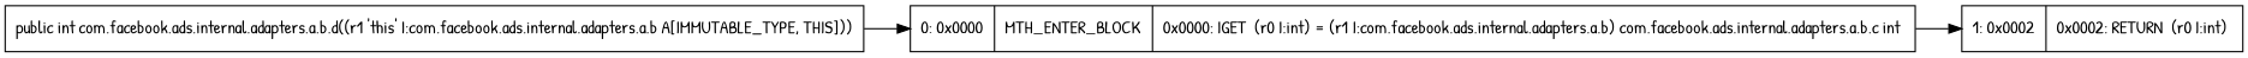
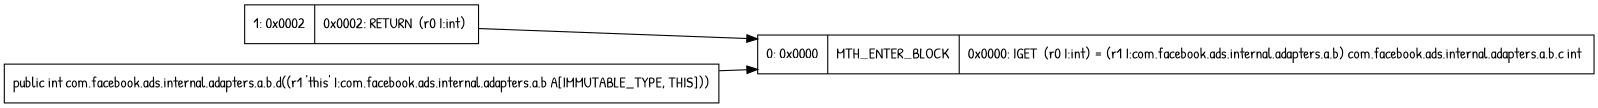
  digraph {
    rankdir=LR
    fontname="Patrick Hand"
    node [shape=record fontname="Patrick Hand"]
    edge [fontname="Patrick Hand"]
    n1 [label="{0\:\ 0x0000|MTH_ENTER_BLOCK\l|0x0000: IGET  (r0 I:int) = (r1 I:com.facebook.ads.internal.adapters.a.b) com.facebook.ads.internal.adapters.a.b.c int \l}"]
    n2 [label="{1\:\ 0x0002|0x0002: RETURN  (r0 I:int) \l}"]
    n3 [label="{public int com.facebook.ads.internal.adapters.a.b.d((r1 'this' I:com.facebook.ads.internal.adapters.a.b A[IMMUTABLE_TYPE, THIS])) }"]
-   n1 -> n2
+   n2 -> n1
    n3 -> n1
  }
